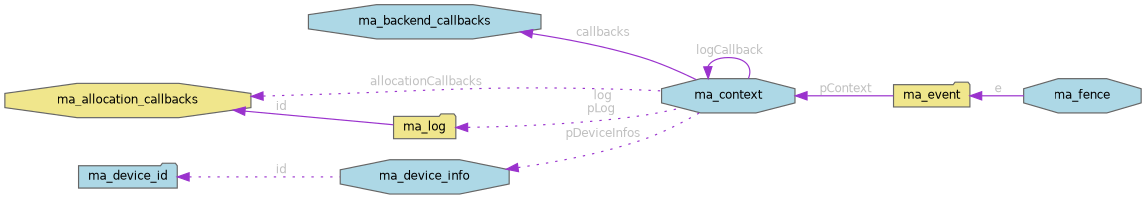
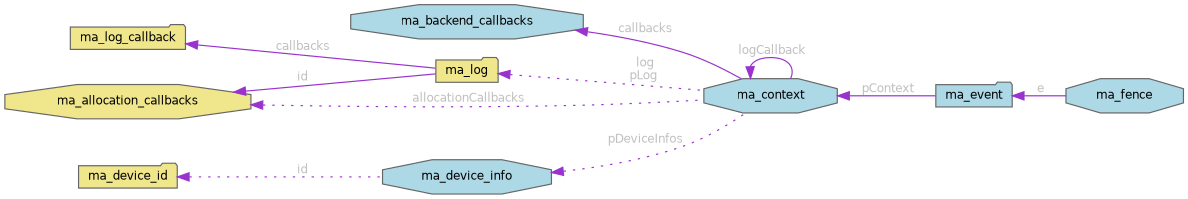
  digraph {
    rankdir=LR
    node [color=gray40 fillcolor=lightblue fontname=Helvetica fontsize=10 shape=octagon style=filled]
    edge [color=darkorchid3 dir=back fontcolor=grey fontname=Helvetica fontsize=10 labelfontname=Helvetica labelfontsize=10 style=solid]
    n1 [height=0.2 label=ma_fence width=0.4]
-   n2 [fillcolor=khaki height=0.2 label=ma_event shape=folder width=0.4]
+   n2 [height=0.2 label=ma_event shape=folder width=0.4]
    n3 [height=0.2 label=ma_context width=0.4]
    n4 [height=0.2 label=ma_backend_callbacks width=0.4]
    n5 [fillcolor=khaki height=0.2 label=ma_log shape=folder width=0.4]
+   n6 [fillcolor=khaki height=0.2 label=ma_log_callback shape=folder width=0.4]
    n7 [fillcolor=khaki height=0.2 label=ma_allocation_callbacks width=0.4]
    n8 [height=0.2 label=ma_device_info width=0.4]
-   n9 [height=0.2 label=ma_device_id shape=folder width=0.4]
+   n9 [fillcolor=khaki height=0.2 label=ma_device_id shape=folder width=0.4]
    n2 -> n1 [label=" e"]
    n3 -> n2 [label=" pContext"]
    n3 -> n3 [label=" logCallback"]
    n4 -> n3 [label=" callbacks"]
    n5 -> n3 [label=" log\npLog" style=dotted]
+   n6 -> n5 [label=" callbacks"]
    n7 -> n3 [label=" allocationCallbacks" style=dotted]
    n7 -> n5 [label=" id"]
    n8 -> n3 [label=" pDeviceInfos" style=dotted]
    n9 -> n8 [label=" id" style=dotted]
  }
